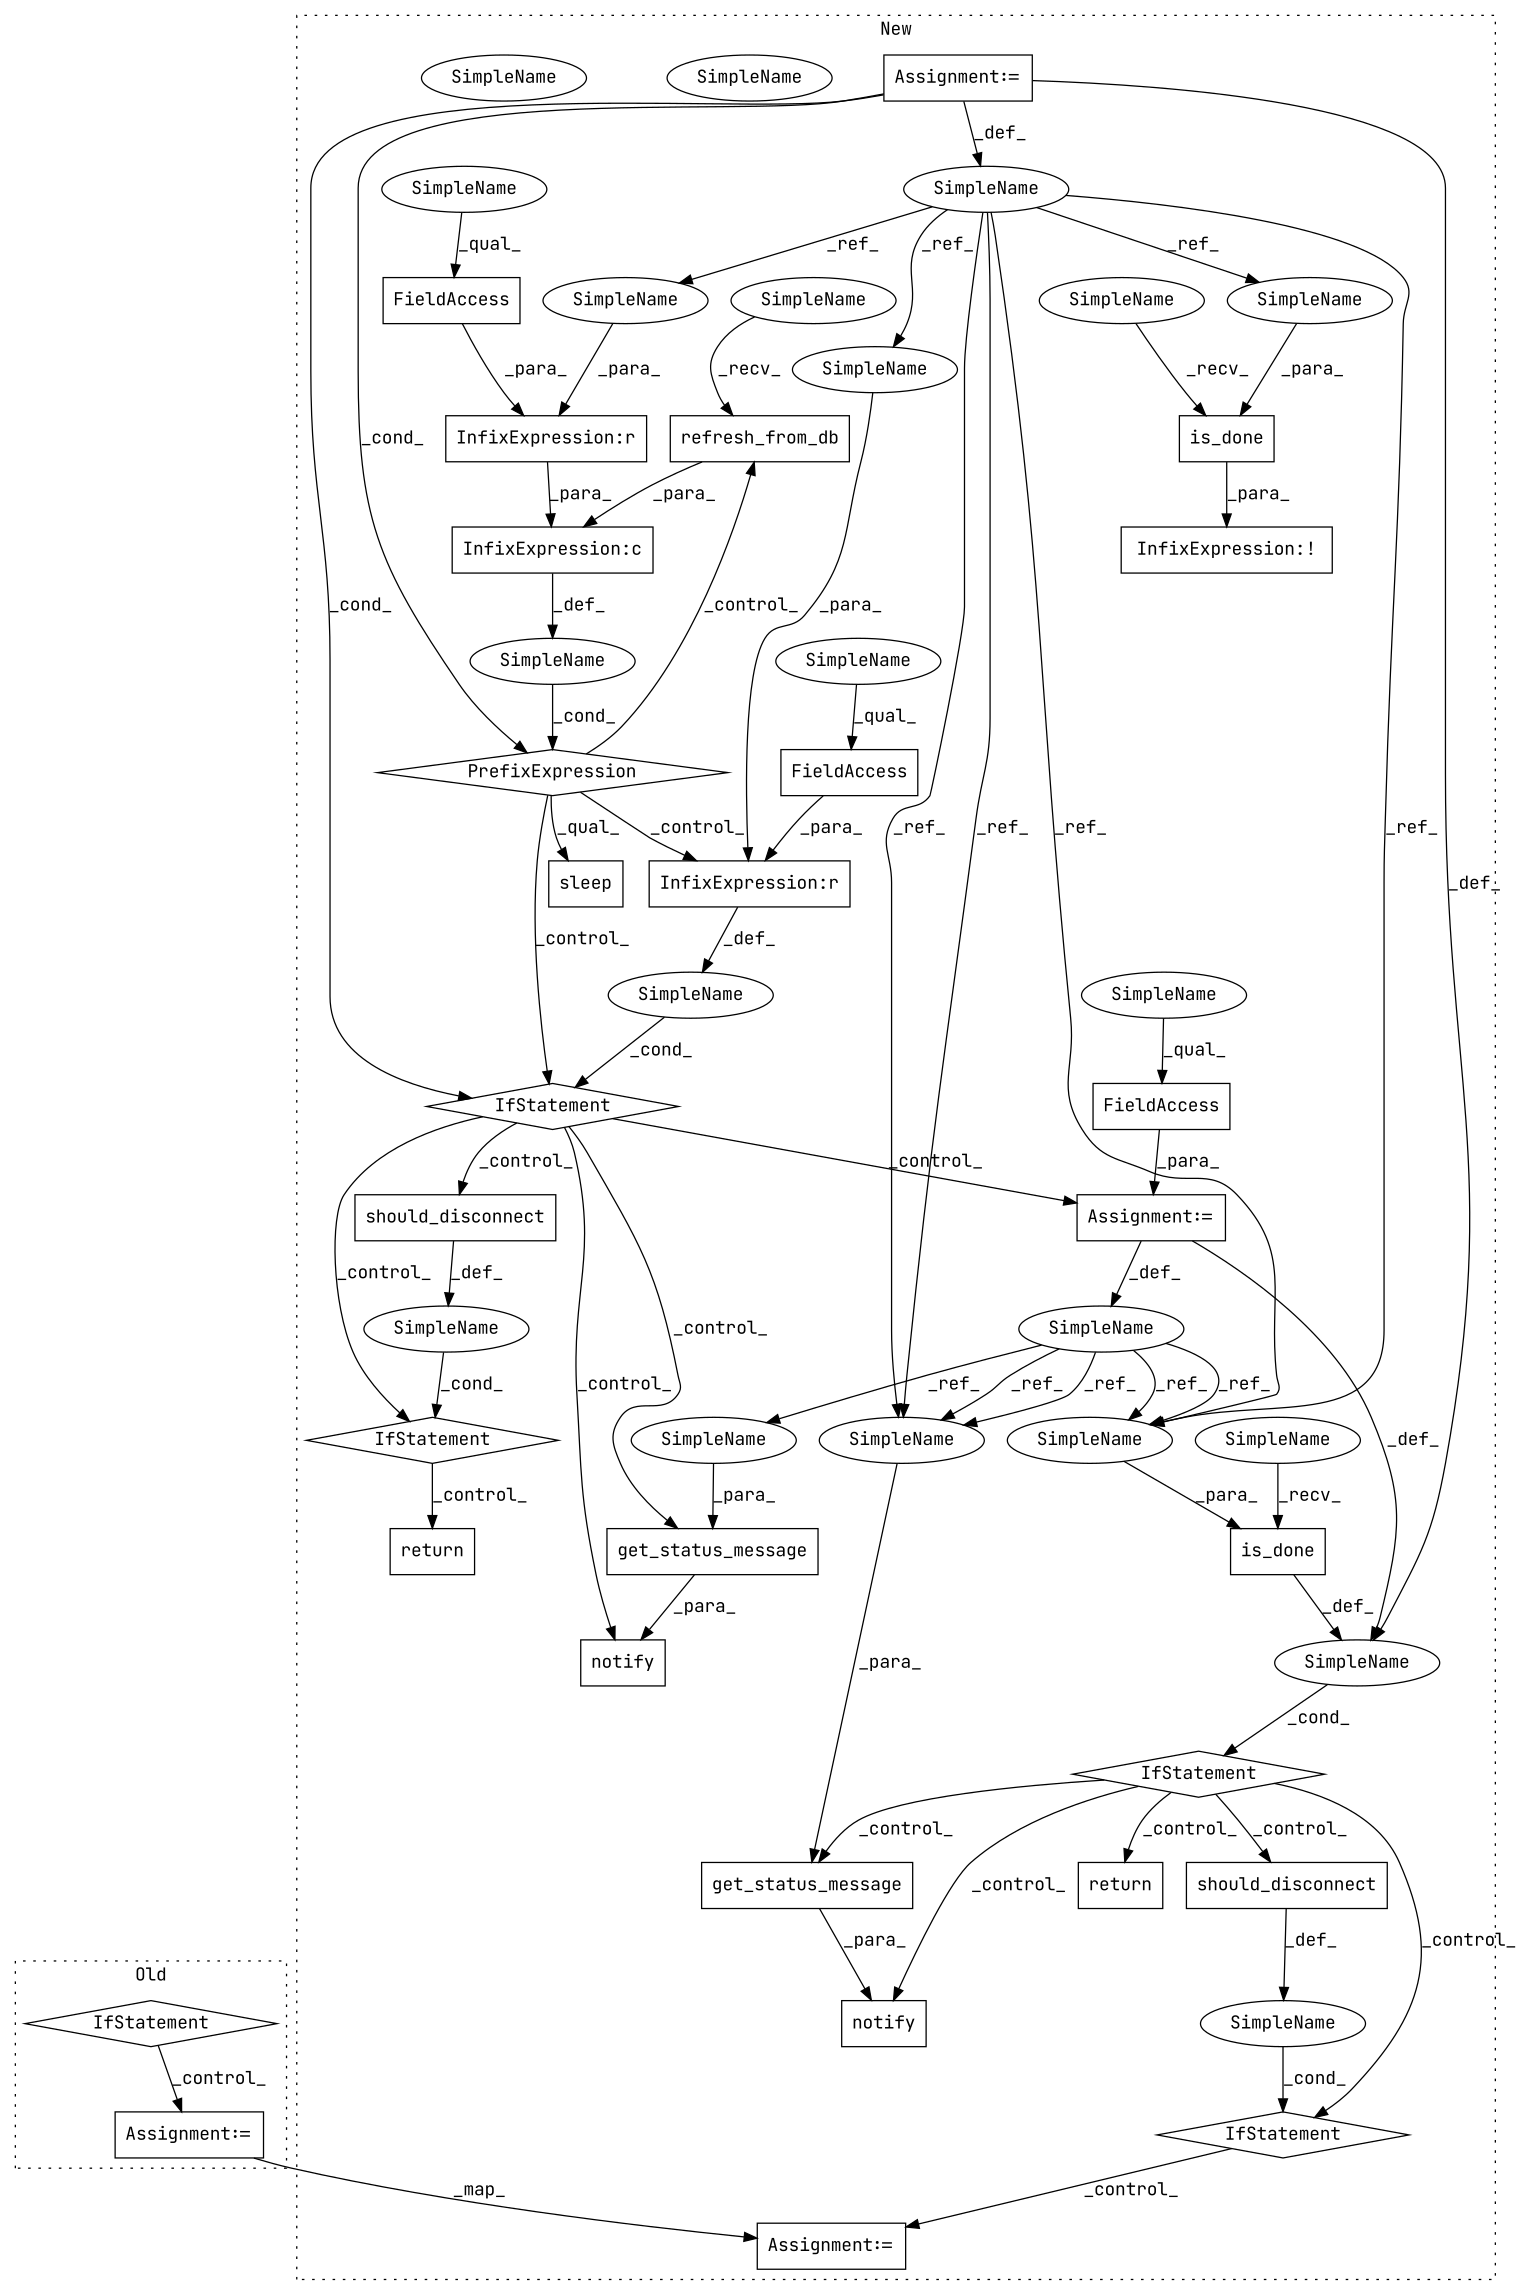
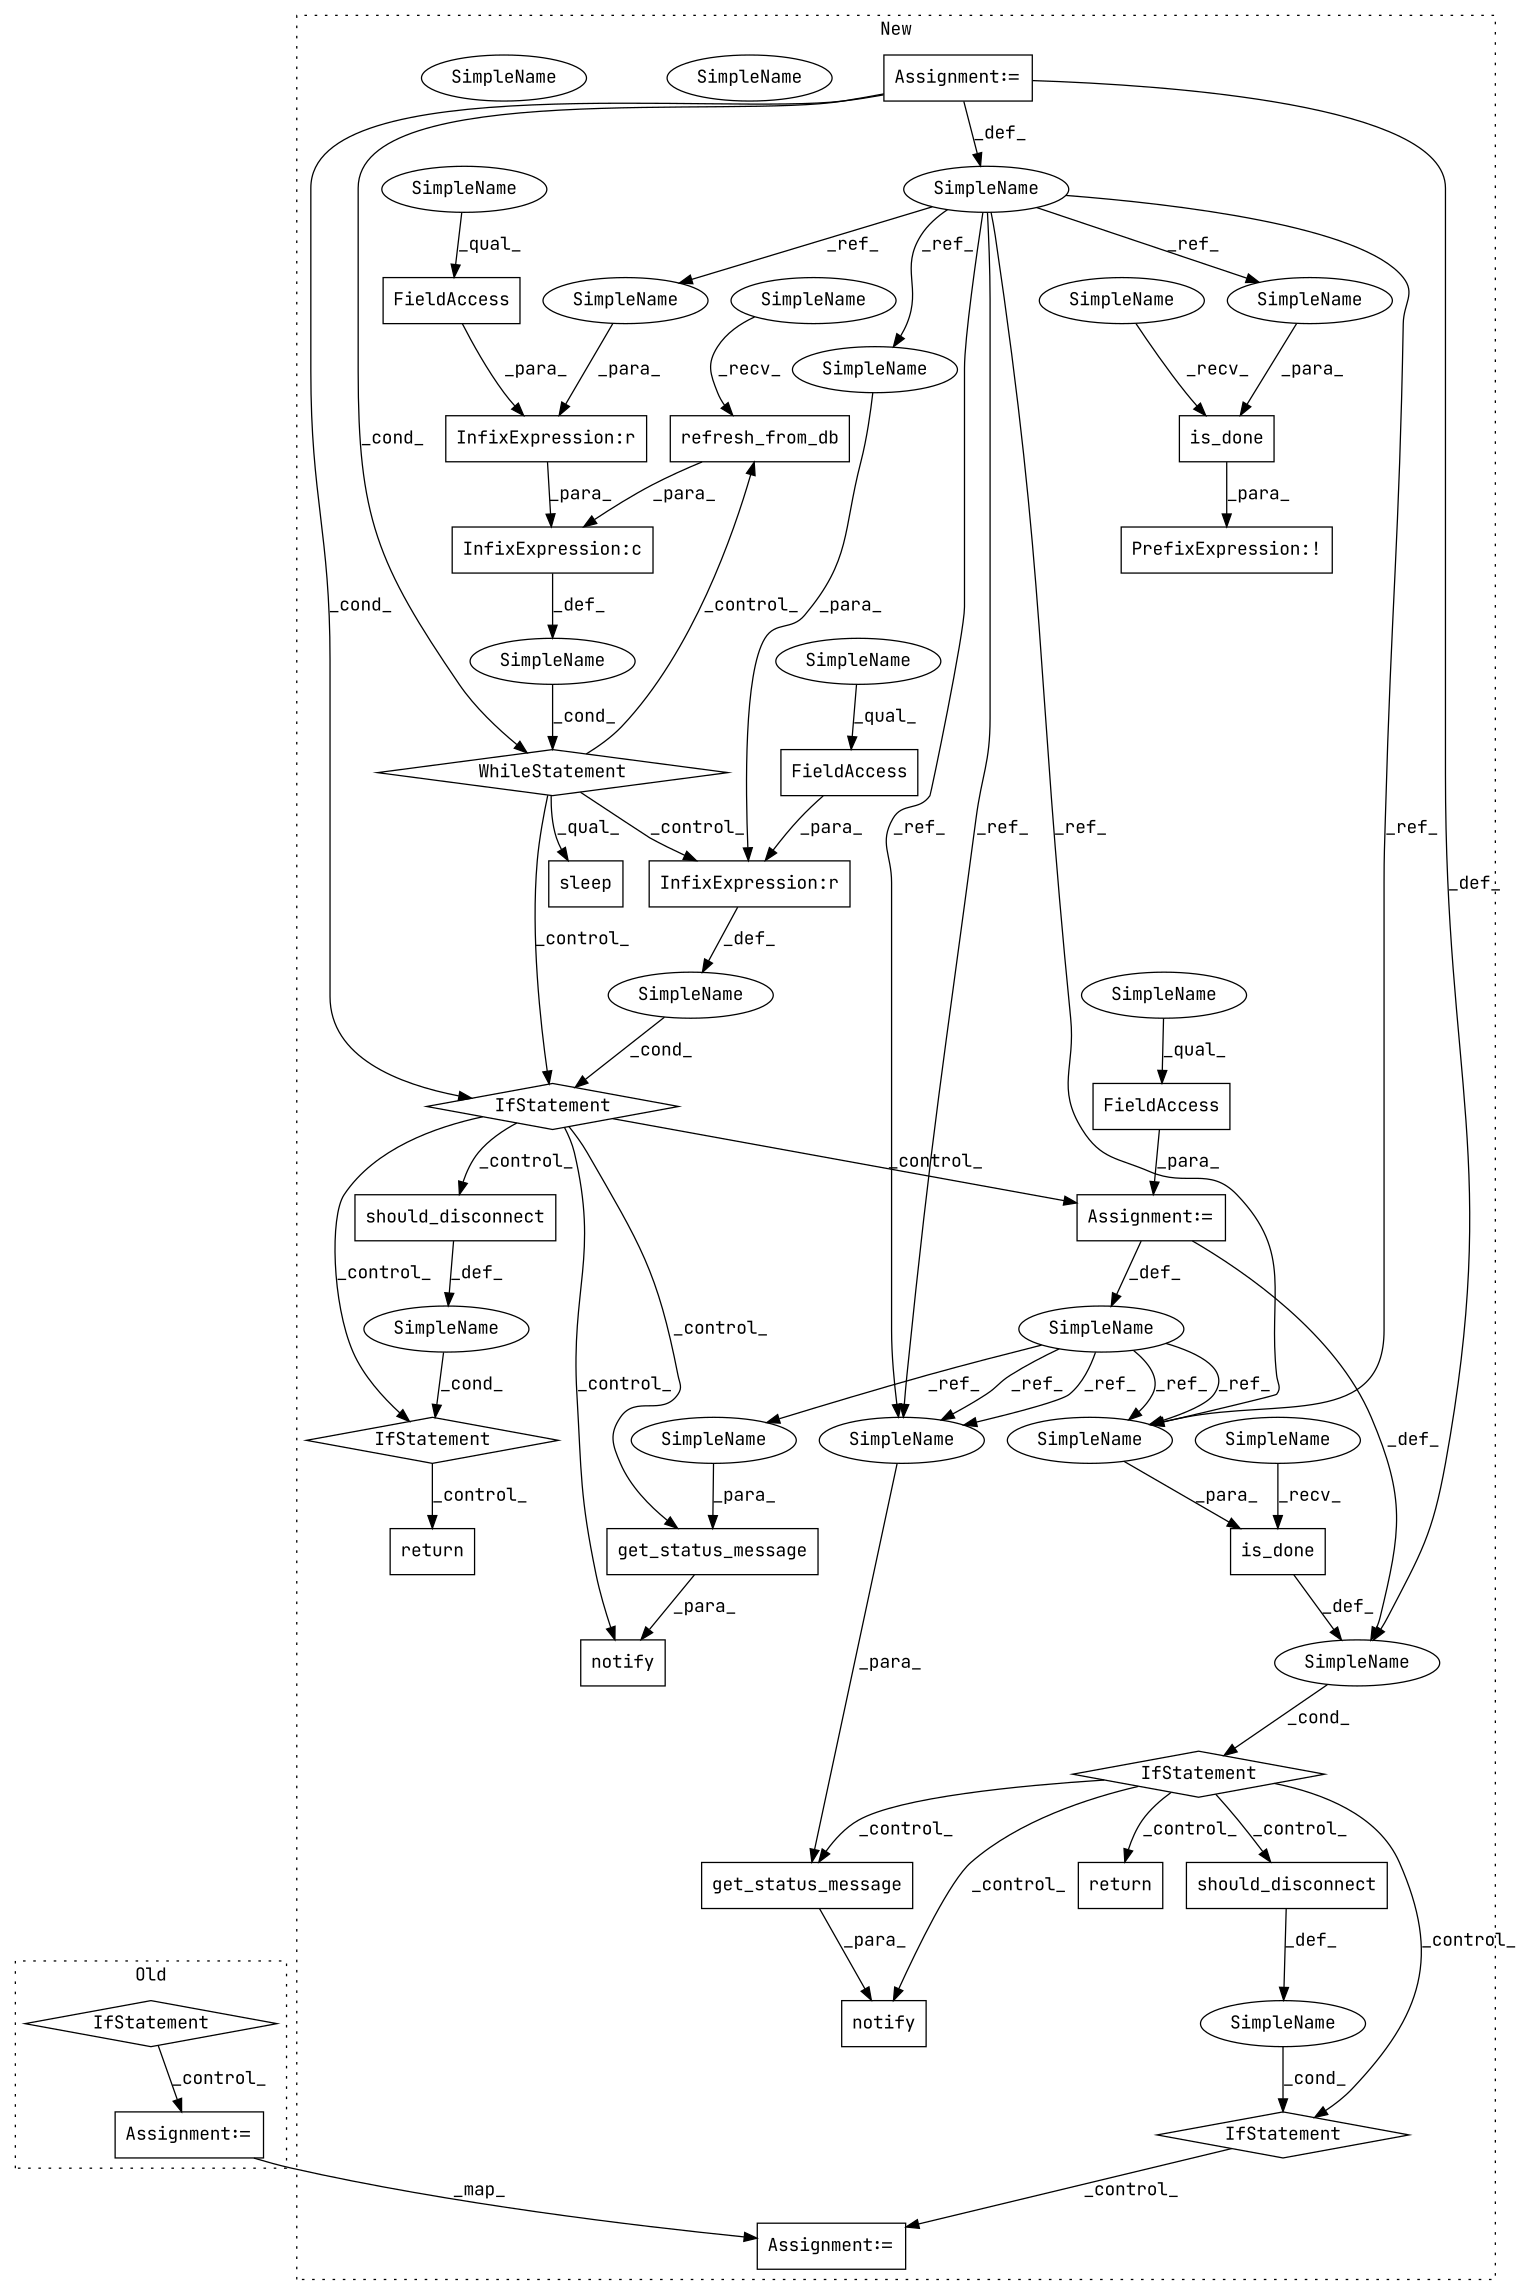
  digraph {
    fontname="JetBrains Mono"
    node [a=42 fontname="JetBrains Mono" l=6 shape=box]
    edge [fontname="JetBrains Mono"]
    n1 [a=25 l="4,2" label=IfStatement s="16080,16096" shape=diamond]
    n2 [a=7 l=1 label="Assignment:=" s=16269]
    n3 [a=32 l=17 label=refresh_from_db s=16013]
    n4 [label=SimpleName shape=ellipse l=""]
    n5 [a=41 l=7 label=return s=16215]
-   n6 [a=38 l=1 label="InfixExpression:!" s=15955]
+   n6 [a=38 l=1 label="PrefixExpression:!" s=15955]
    n7 [a=32 l="8,1" label=is_done s="15976,15990"]
    n8 [a=27 l=4 label="InfixExpression:c" s=15951]
    n9 [a=32 l="7,1" label=notify s="16125,16167"]
    n10 [label=SimpleName shape=ellipse l=""]
    n11 [label=SimpleName s=15887 shape=ellipse]
    n12 [a=27 l=4 label="InfixExpression:r" s=15919]
    n13 [a=32 l="8,1" label=is_done s="16310,16324"]
    n14 [a=32 l="7,1" label=notify s="16335,16377"]
    n15 [label=SimpleName shape=ellipse l=""]
    n16 [a=41 l=7 label=return s=16447]
    n17 [a=7 l=1 label="Assignment:=" s=17322]
    n18 [a=32 l="6,1" label=sleep s="16255,16273"]
    n19 [a=32 l=19 label=should_disconnect s=16182]
    n20 [label=SimpleName s=16086 shape=ellipse]
    n21 [a=32 l="19,1" label=get_status_message s="16141,16166"]
    n22 [a=32 l=19 label=should_disconnect s=17279]
    n23 [a=27 l=4 label="InfixExpression:r" s=16048]
    n24 [a=22 l=22 label=FieldAccess s=16093]
    n25 [a=32 l="19,1" label=get_status_message s="16351,16376"]
    n26 [label=SimpleName shape=ellipse l=""]
    n27 [a=25 l="4,2" label=IfStatement s="17275,17298" shape=diamond]
    n28 [label=SimpleName shape=ellipse l=""]
    n29 [a=25 l="4,2" label=IfStatement s="16178,16201" shape=diamond]
    n30 [a=22 l=27 label=FieldAccess s=15923]
    n31 [a=22 l=22 label=FieldAccess s=16052]
    n32 [a=25 l="4,2" label=IfStatement s="16038,16074" shape=diamond]
-   n33 [a=61 l="7,2" label=PrefixExpression s="15904,15992" shape=diamond]
+   n33 [a=61 l="7,2" label=WhileStatement s="15904,15992" shape=diamond]
    n34 [a=25 l="4,2" label=IfStatement s="16286,16325" shape=diamond]
    n35 [a=7 l=1 label="Assignment:=" s=15893]
    n36 [a=7 l=1 label="Assignment:=" s=16092]
    n37 [l=10 label=SimpleName s=16052 shape=ellipse]
    n38 [l=10 label=SimpleName s=16002 shape=ellipse]
    n39 [l=10 label=SimpleName s=16093 shape=ellipse]
    n40 [label=SimpleName s=15913 shape=ellipse]
    n41 [label=SimpleName s=16370 shape=ellipse]
    n42 [label=SimpleName s=16042 shape=ellipse]
    n43 [label=SimpleName s=16318 shape=ellipse]
    n44 [label=SimpleName s=15984 shape=ellipse]
    n45 [l=19 label=SimpleName s=15956 shape=ellipse]
    n46 [l=19 label=SimpleName s=16290 shape=ellipse]
    n47 [l=19 label=SimpleName s=15923 shape=ellipse]
    n48 [label=SimpleName s=16318 shape=ellipse]
    n49 [label=SimpleName s=16370 shape=ellipse]
    n50 [label=SimpleName s=16160 shape=ellipse]
    subgraph cluster_1 {
      label=Old
      style=dotted
      n1
      n2
    }
    subgraph cluster_2 {
      label=New
      style=dotted
      n3
      n4
      n5
      n6
      n7
      n8
      n9
      n10
      n11
      n12
      n13
      n14
      n15
      n16
      n17
      n18
      n19
      n20
      n21
      n22
      n23
      n24
      n25
      n26
      n27
      n28
      n29
      n30
      n31
      n32
      n33
      n34
      n35
      n36
      n37
      n38
      n39
      n40
      n41
      n42
      n43
      n44
      n45
      n46
      n47
      n48
      n49
      n50
    }
    n1 -> n2 [label=_control_]
    n2 -> n17 [label=_map_]
    n3 -> n8 [label=_para_]
    n4 -> n33 [label=_cond_]
    n7 -> n6 [label=_para_]
    n8 -> n4 [label=_def_]
    n10 -> n32 [label=_cond_]
    n11 -> n40 [label=_ref_]
    n11 -> n42 [label=_ref_]
    n11 -> n44 [label=_ref_]
    n11 -> n48 [label=_ref_]
    n11 -> n48 [label=_ref_]
    n11 -> n49 [label=_ref_]
    n11 -> n49 [label=_ref_]
    n12 -> n8 [label=_para_]
    n13 -> n15 [label=_def_]
    n15 -> n34 [label=_cond_]
    n19 -> n28 [label=_def_]
    n20 -> n48 [label=_ref_]
    n20 -> n48 [label=_ref_]
    n20 -> n49 [label=_ref_]
    n20 -> n49 [label=_ref_]
    n20 -> n50 [label=_ref_]
    n21 -> n9 [label=_para_]
    n22 -> n26 [label=_def_]
    n23 -> n10 [label=_def_]
    n24 -> n36 [label=_para_]
    n25 -> n14 [label=_para_]
    n26 -> n27 [label=_cond_]
    n27 -> n17 [label=_control_]
    n28 -> n29 [label=_cond_]
    n29 -> n5 [label=_control_]
    n30 -> n12 [label=_para_]
    n31 -> n23 [label=_para_]
    n32 -> n9 [label=_control_]
    n32 -> n19 [label=_control_]
    n32 -> n21 [label=_control_]
    n32 -> n29 [label=_control_]
    n32 -> n36 [label=_control_]
    n33 -> n3 [label=_control_]
    n33 -> n18 [label=_qual_]
    n33 -> n23 [label=_control_]
    n33 -> n32 [label=_control_]
    n34 -> n14 [label=_control_]
    n34 -> n16 [label=_control_]
    n34 -> n22 [label=_control_]
    n34 -> n25 [label=_control_]
    n34 -> n27 [label=_control_]
    n35 -> n11 [label=_def_]
    n35 -> n15 [label=_def_]
    n35 -> n32 [label=_cond_]
    n35 -> n33 [label=_cond_]
    n36 -> n15 [label=_def_]
    n36 -> n20 [label=_def_]
    n37 -> n31 [label=_qual_]
    n38 -> n3 [label=_recv_]
    n39 -> n24 [label=_qual_]
    n40 -> n12 [label=_para_]
    n42 -> n23 [label=_para_]
    n44 -> n7 [label=_para_]
    n45 -> n7 [label=_recv_]
    n46 -> n13 [label=_recv_]
    n47 -> n30 [label=_qual_]
    n48 -> n13 [label=_para_]
    n49 -> n25 [label=_para_]
    n50 -> n21 [label=_para_]
  }
